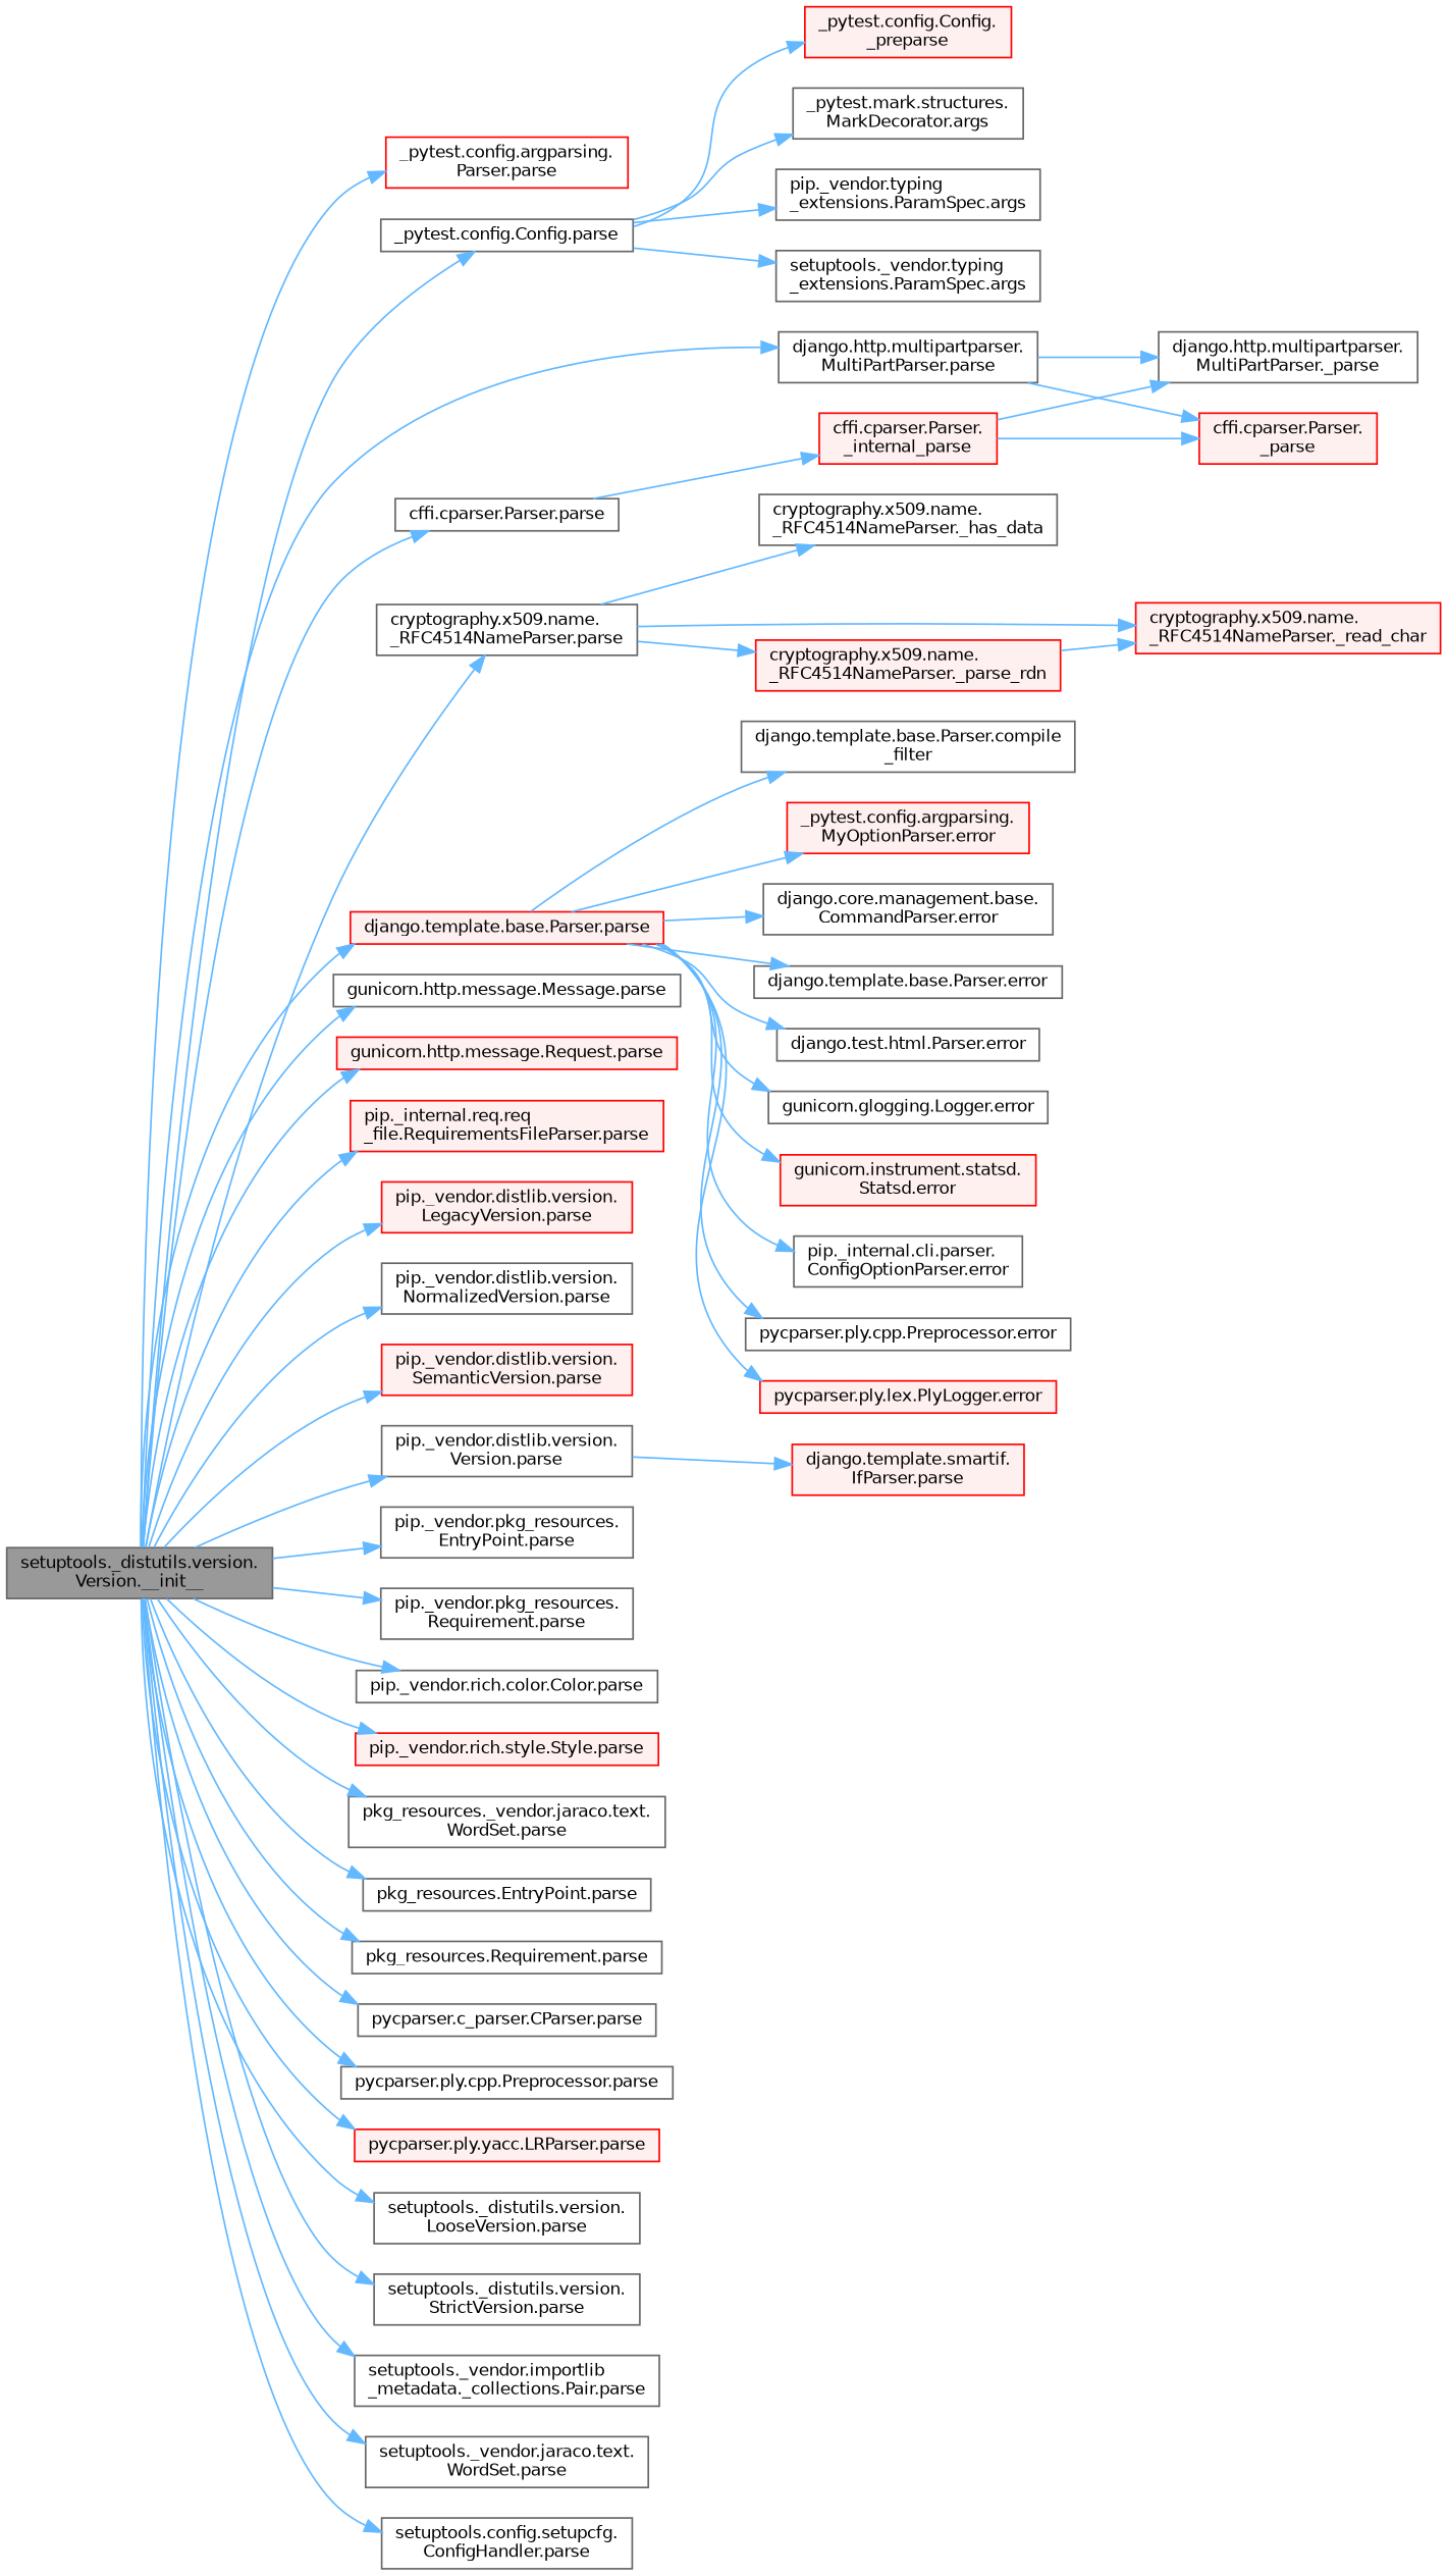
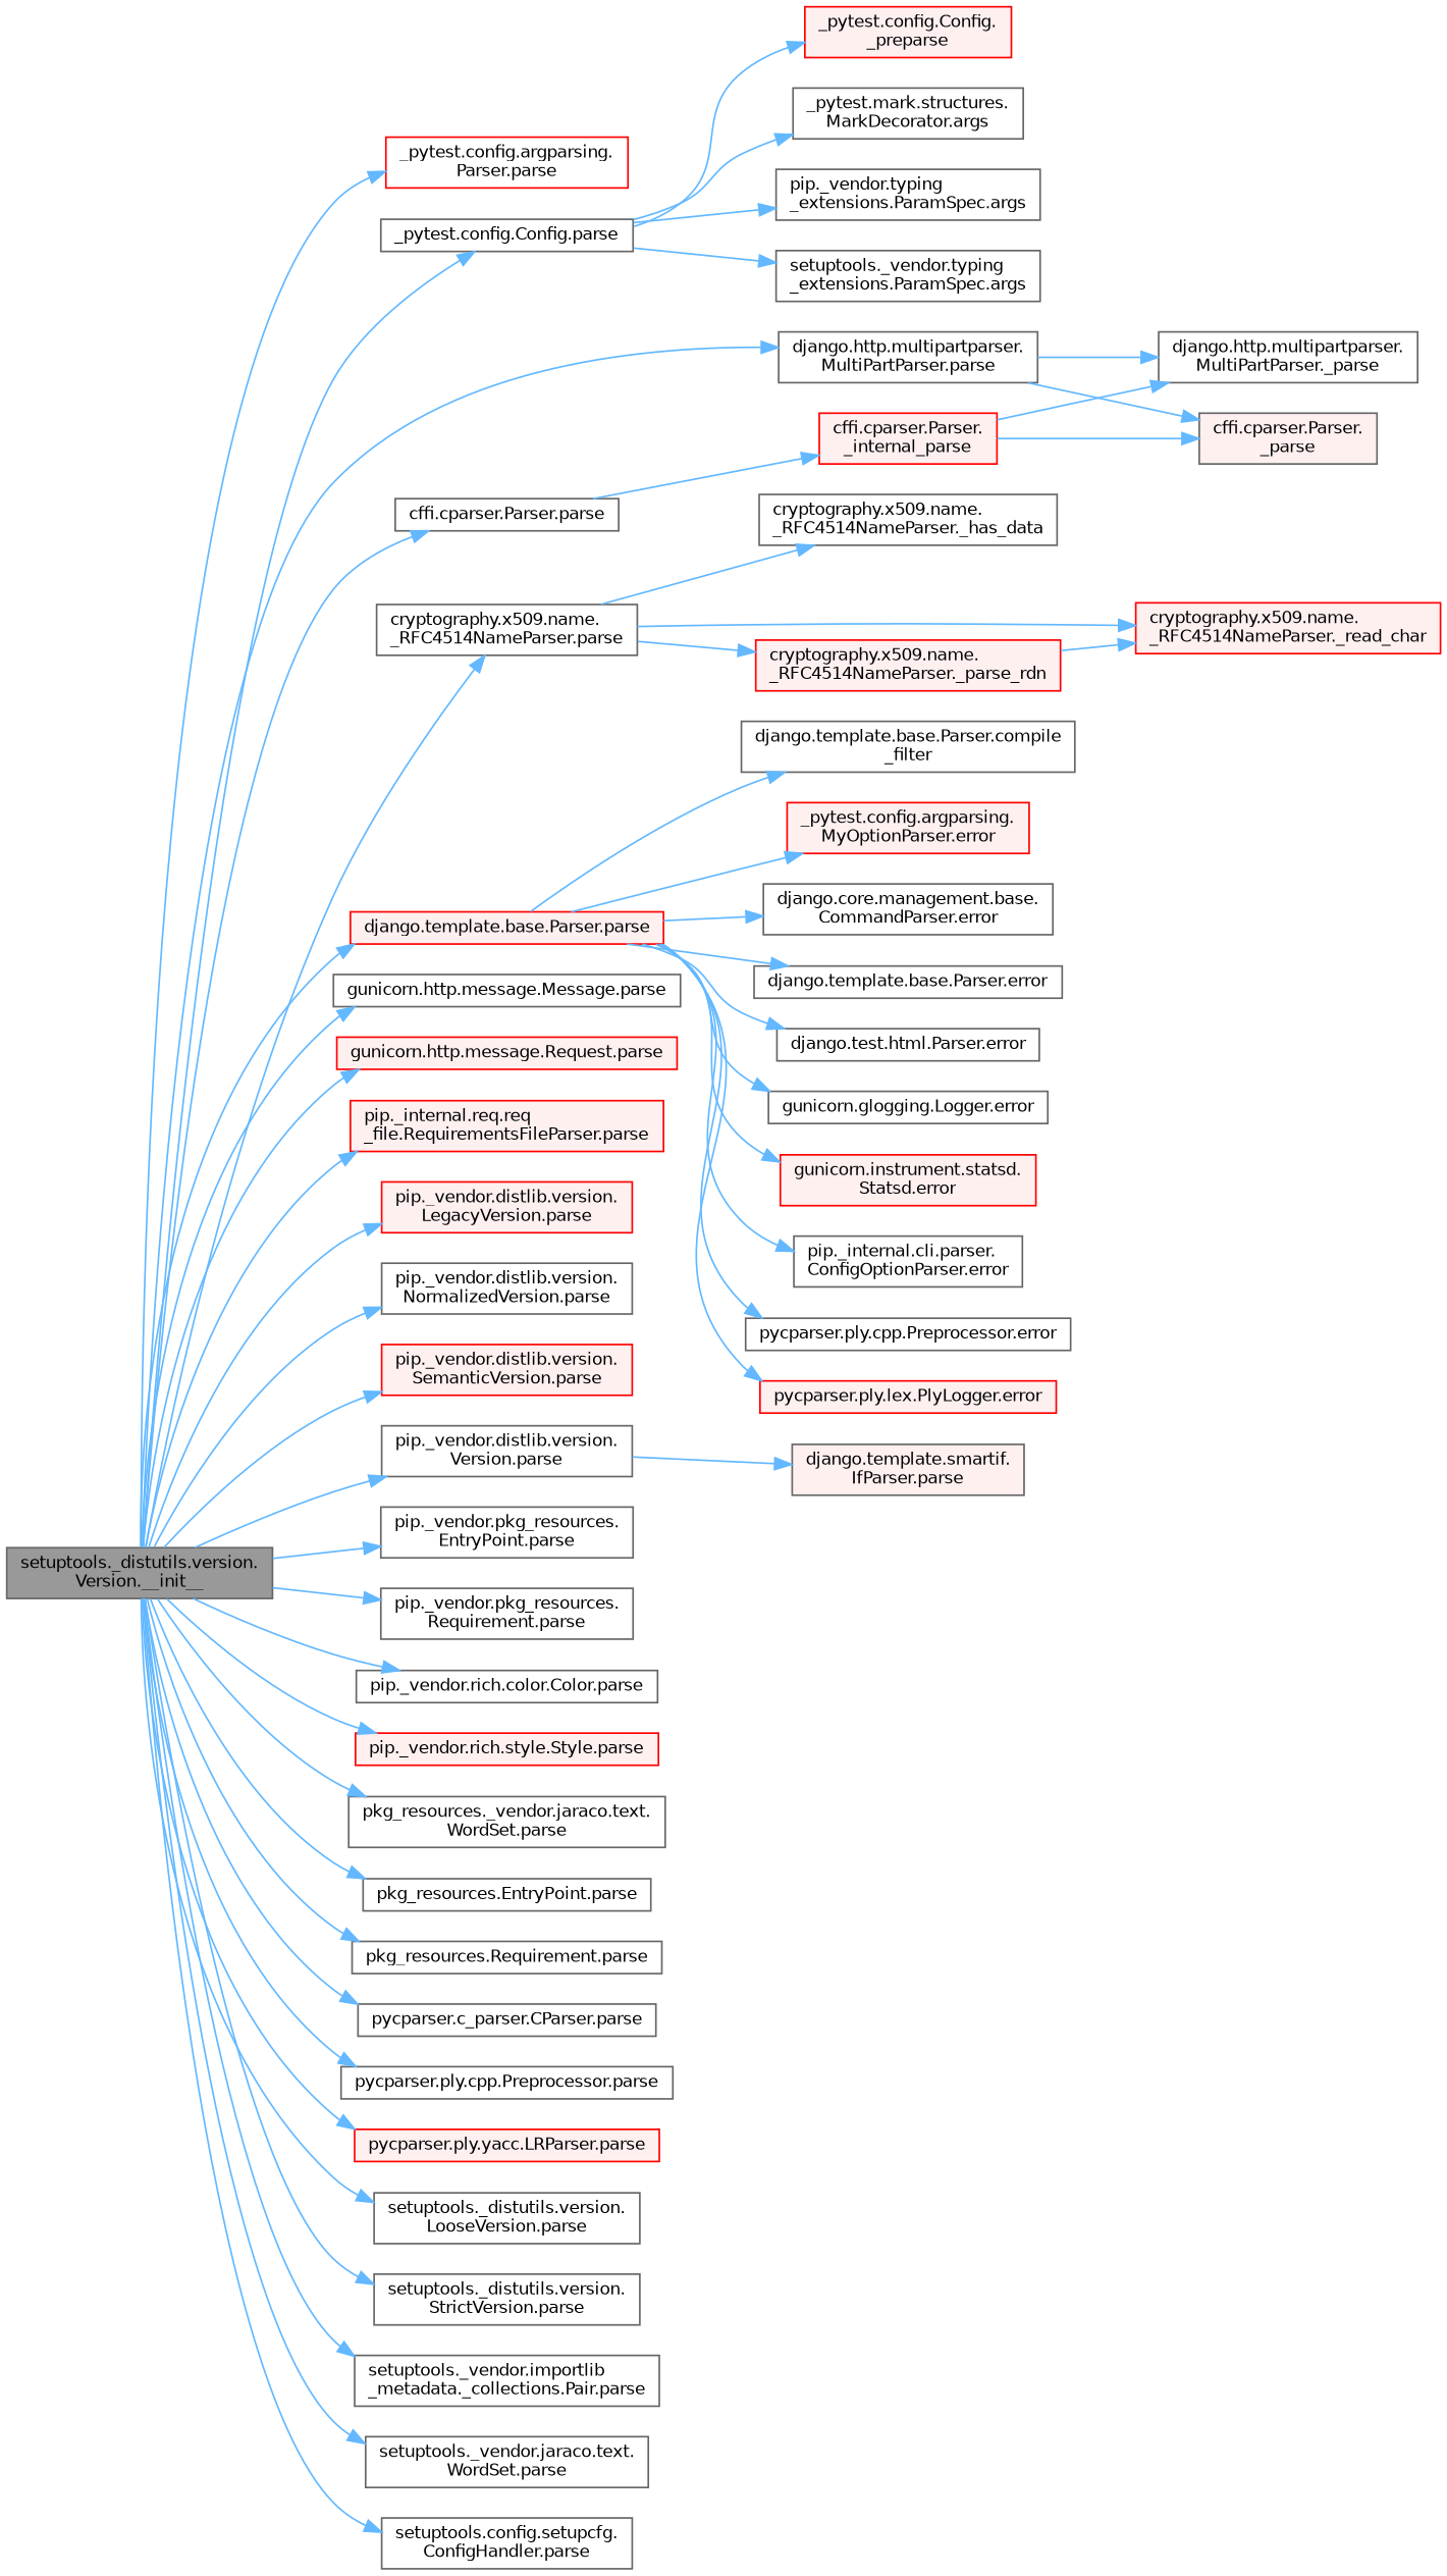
  digraph {
    rankdir=LR
    node [color=grey40 fillcolor=white fontname=Helvetica fontsize=10 shape=box style=filled]
    edge [color=steelblue1 fontname=Helvetica fontsize=10 labelfontname=Helvetica labelfontsize=10 style=solid]
    n1 [color=gray40 fillcolor=grey60 fontcolor=black height=0.2 label="setuptools._distutils.version.\lVersion.__init__" width=0.4]
    n2 [color=red height=0.2 label="_pytest.config.argparsing.\lParser.parse" width=0.4]
    n3 [height=0.2 label="_pytest.config.Config.parse" width=0.4]
    n4 [height=0.2 label="cffi.cparser.Parser.parse" width=0.4]
    n5 [height=0.2 label="cryptography.x509.name.\l_RFC4514NameParser.parse" width=0.4]
    n6 [height=0.2 label="django.http.multipartparser.\lMultiPartParser.parse" width=0.4]
    n7 [color=red fillcolor="#FFF0F0" height=0.2 label="django.template.base.Parser.parse" width=0.4]
    n8 [height=0.2 label="gunicorn.http.message.Message.parse" width=0.4]
    n9 [color=red fillcolor="#FFF0F0" height=0.2 label="gunicorn.http.message.Request.parse" width=0.4]
    n10 [color=red fillcolor="#FFF0F0" height=0.2 label="pip._internal.req.req\l_file.RequirementsFileParser.parse" width=0.4]
    n11 [color=red fillcolor="#FFF0F0" height=0.2 label="pip._vendor.distlib.version.\lLegacyVersion.parse" width=0.4]
    n12 [height=0.2 label="pip._vendor.distlib.version.\lNormalizedVersion.parse" width=0.4]
    n13 [color=red fillcolor="#FFF0F0" height=0.2 label="pip._vendor.distlib.version.\lSemanticVersion.parse" width=0.4]
    n14 [height=0.2 label="pip._vendor.distlib.version.\lVersion.parse" width=0.4]
    n15 [height=0.2 label="pip._vendor.pkg_resources.\lEntryPoint.parse" width=0.4]
    n16 [height=0.2 label="pip._vendor.pkg_resources.\lRequirement.parse" width=0.4]
    n17 [height=0.2 label="pip._vendor.rich.color.Color.parse" width=0.4]
    n18 [color=red fillcolor="#FFF0F0" height=0.2 label="pip._vendor.rich.style.Style.parse" width=0.4]
    n19 [height=0.2 label="pkg_resources._vendor.jaraco.text.\lWordSet.parse" width=0.4]
    n20 [height=0.2 label="pkg_resources.EntryPoint.parse" width=0.4]
    n21 [height=0.2 label="pkg_resources.Requirement.parse" width=0.4]
    n22 [height=0.2 label="pycparser.c_parser.CParser.parse" width=0.4]
    n23 [height=0.2 label="pycparser.ply.cpp.Preprocessor.parse" width=0.4]
    n24 [color=red fillcolor="#FFF0F0" height=0.2 label="pycparser.ply.yacc.LRParser.parse" width=0.4]
    n25 [height=0.2 label="setuptools._distutils.version.\lLooseVersion.parse" width=0.4]
    n26 [height=0.2 label="setuptools._distutils.version.\lStrictVersion.parse" width=0.4]
    n27 [height=0.2 label="setuptools._vendor.importlib\l_metadata._collections.Pair.parse" width=0.4]
    n28 [height=0.2 label="setuptools._vendor.jaraco.text.\lWordSet.parse" width=0.4]
    n29 [height=0.2 label="setuptools.config.setupcfg.\lConfigHandler.parse" width=0.4]
    n30 [color=red fillcolor="#FFF0F0" height=0.2 label="_pytest.config.Config.\l_preparse" width=0.4]
    n31 [height=0.2 label="_pytest.mark.structures.\lMarkDecorator.args" width=0.4]
    n32 [height=0.2 label="pip._vendor.typing\l_extensions.ParamSpec.args" width=0.4]
    n33 [height=0.2 label="setuptools._vendor.typing\l_extensions.ParamSpec.args" width=0.4]
    n34 [color=red fillcolor="#FFF0F0" height=0.2 label="cffi.cparser.Parser.\l_internal_parse" width=0.4]
    n35 [height=0.2 label="cryptography.x509.name.\l_RFC4514NameParser._has_data" width=0.4]
    n36 [color=red fillcolor="#FFF0F0" height=0.2 label="cryptography.x509.name.\l_RFC4514NameParser._parse_rdn" width=0.4]
    n37 [color=red fillcolor="#FFF0F0" height=0.2 label="cryptography.x509.name.\l_RFC4514NameParser._read_char" width=0.4]
-   n38 [color=red fillcolor="#FFF0F0" height=0.2 label="cffi.cparser.Parser.\l_parse" width=0.4]
+   n38 [fillcolor="#FFF0F0" height=0.2 label="cffi.cparser.Parser.\l_parse" width=0.4]
    n39 [height=0.2 label="django.http.multipartparser.\lMultiPartParser._parse" width=0.4]
    n40 [height=0.2 label="django.template.base.Parser.compile\l_filter" width=0.4]
    n41 [color=red fillcolor="#FFF0F0" height=0.2 label="_pytest.config.argparsing.\lMyOptionParser.error" width=0.4]
    n42 [height=0.2 label="django.core.management.base.\lCommandParser.error" width=0.4]
    n43 [height=0.2 label="django.template.base.Parser.error" width=0.4]
    n44 [height=0.2 label="django.test.html.Parser.error" width=0.4]
    n45 [height=0.2 label="gunicorn.glogging.Logger.error" width=0.4]
    n46 [color=red fillcolor="#FFF0F0" height=0.2 label="gunicorn.instrument.statsd.\lStatsd.error" width=0.4]
    n47 [height=0.2 label="pip._internal.cli.parser.\lConfigOptionParser.error" width=0.4]
    n48 [height=0.2 label="pycparser.ply.cpp.Preprocessor.error" width=0.4]
    n49 [color=red fillcolor="#FFF0F0" height=0.2 label="pycparser.ply.lex.PlyLogger.error" width=0.4]
-   n50 [color=red fillcolor="#FFF0F0" height=0.2 label="django.template.smartif.\lIfParser.parse" width=0.4]
+   n50 [fillcolor="#FFF0F0" height=0.2 label="django.template.smartif.\lIfParser.parse" width=0.4]
    n1 -> n2
    n1 -> n3
    n1 -> n4
    n1 -> n5
    n1 -> n6
    n1 -> n7
    n1 -> n8
    n1 -> n9
    n1 -> n10
    n1 -> n11
    n1 -> n12
    n1 -> n13
    n1 -> n14
    n1 -> n15
    n1 -> n16
    n1 -> n17
    n1 -> n18
    n1 -> n19
    n1 -> n20
    n1 -> n21
    n1 -> n22
    n1 -> n23
    n1 -> n24
    n1 -> n25
    n1 -> n26
    n1 -> n27
    n1 -> n28
    n1 -> n29
    n3 -> n30
    n3 -> n31
    n3 -> n32
    n3 -> n33
    n4 -> n34
    n5 -> n35
    n5 -> n36
    n5 -> n37
    n6 -> n38
    n6 -> n39
    n7 -> n40
    n7 -> n41
    n7 -> n42
    n7 -> n43
    n7 -> n44
    n7 -> n45
    n7 -> n46
    n7 -> n47
    n7 -> n48
    n7 -> n49
    n14 -> n50
    n34 -> n38
    n34 -> n39
    n36 -> n37
  }
